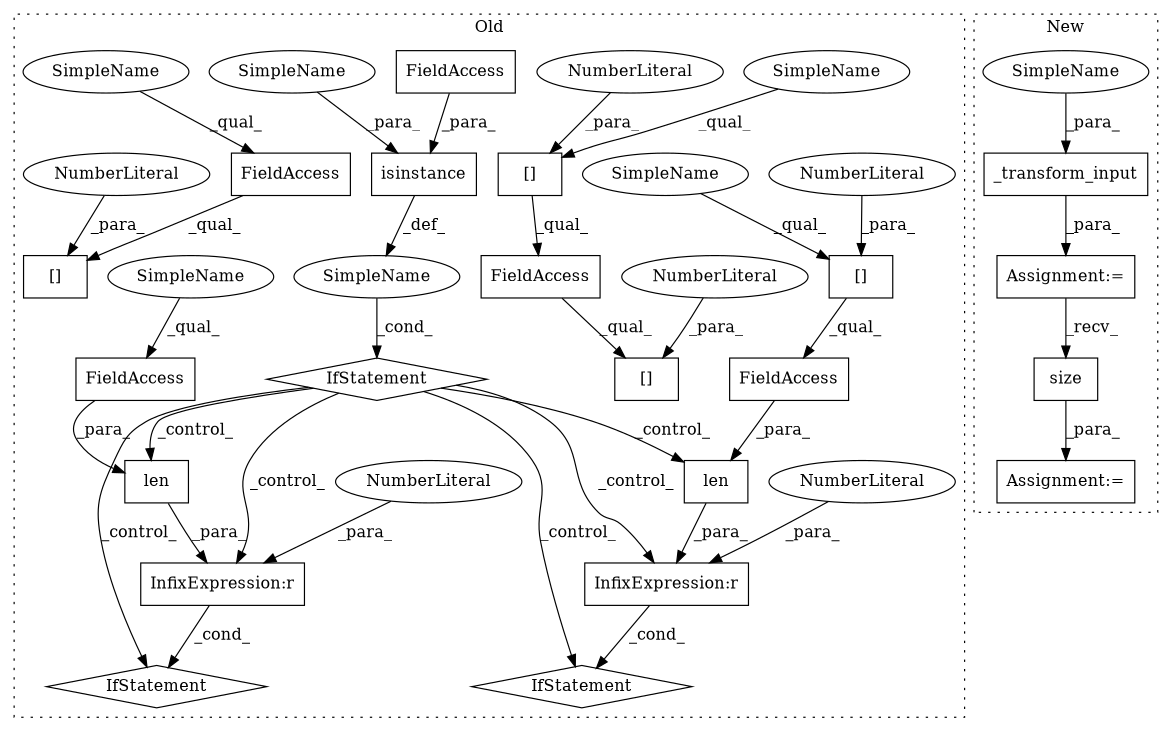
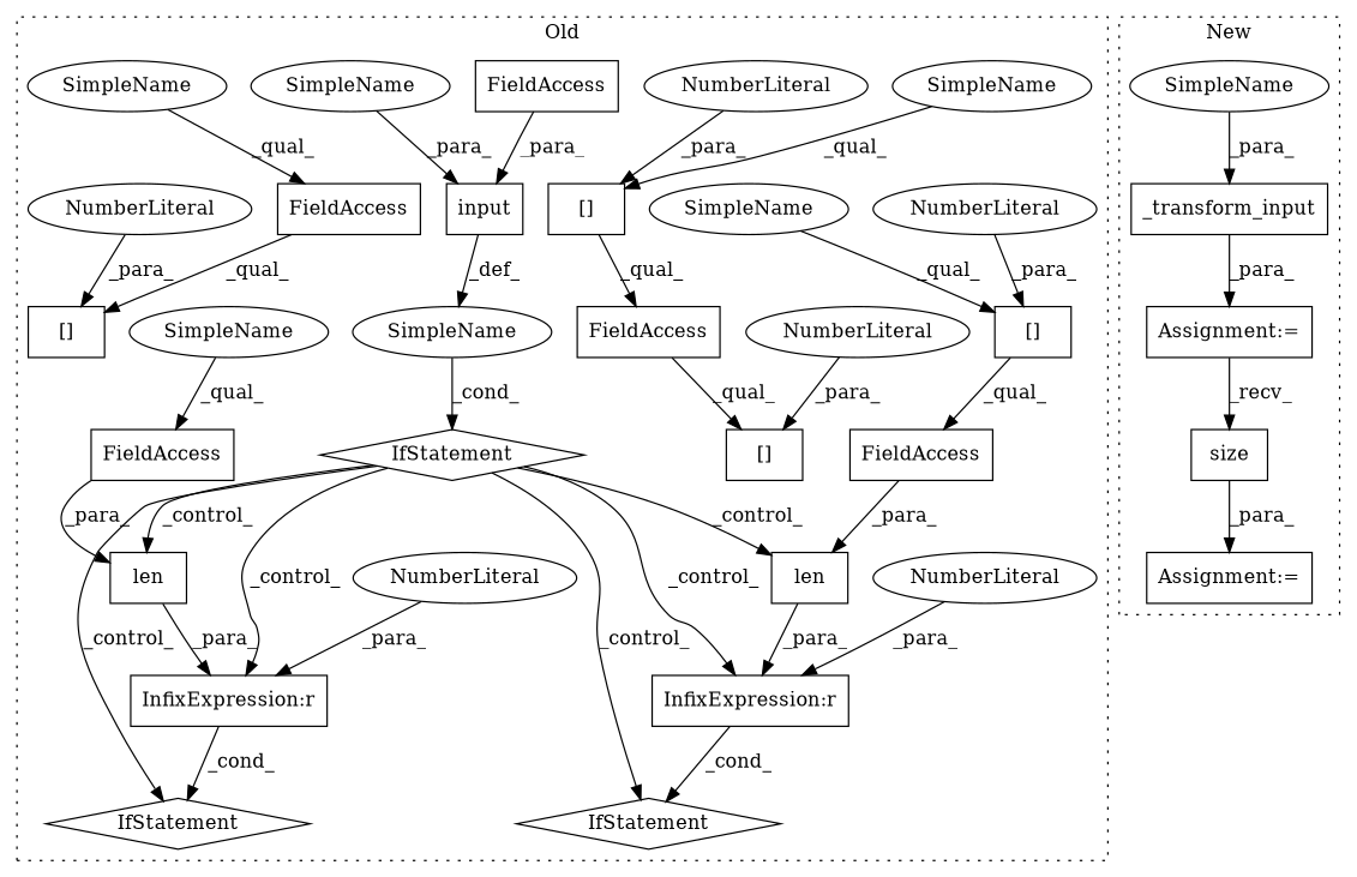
  digraph {
    node [a=42 l=1 s=2080 shape=box]
    n1 [a=32 l="4,1" label=len s="1991,2009"]
    n2 [label=SimpleName shape=ellipse l="" s=""]
    n3 [a=25 l=3 label=IfStatement s=2098 shape=diamond]
    n4 [a=27 l=4 label="InfixExpression:r" s=2010]
    n5 [a=27 l=4 label="InfixExpression:r" s=2092]
    n6 [a=34 label=NumberLiteral s=2014 shape=ellipse]
    n7 [a=34 label=NumberLiteral s=2096 shape=ellipse]
    n8 [a=32 l="4,1" label=len s="2076,2091"]
    n9 [a=22 l=11 label=FieldAccess]
    n10 [a=2 l="6,1" label="[]" s="1995,2002"]
    n11 [a=34 label=NumberLiteral s=2001 shape=ellipse]
    n12 [a=2 l="6,1" label="[]" s="2019,2026"]
    n13 [a=34 label=NumberLiteral s=2025 shape=ellipse]
    n14 [a=22 l=14 label=FieldAccess s=1995]
    n15 [a=22 l=14 label=FieldAccess s=2019]
    n16 [a=2 l="15,1" label="[]" s="2019,2035"]
    n17 [a=34 label=NumberLiteral s=2034 shape=ellipse]
    n18 [a=22 l=11 label=FieldAccess s=2101]
    n19 [a=2 l="12,1" label="[]" s="2101,2114"]
    n20 [a=34 label=NumberLiteral s=2113 shape=ellipse]
    n21 [a=25 l=3 label=IfStatement s=2016 shape=diamond]
-   n22 [a=32 l="11,1" label=isinstance s="1945,1967"]
+   n22 [a=32 l="11,1" label=input s="1945,1967"]
    n23 [a=22 l=5 label=FieldAccess s=1962]
    n24 [a=25 l="4,2" label=IfStatement s="1941,1968" shape=diamond]
    n25 [l=5 label=SimpleName s=1956 shape=ellipse]
    n26 [l=5 label=SimpleName s=2101 shape=ellipse]
    n27 [l=5 label=SimpleName s=1995 shape=ellipse]
    n28 [l=5 label=SimpleName shape=ellipse]
    n29 [l=5 label=SimpleName s=2019 shape=ellipse]
    n30 [a=32 l="17,1" label=_transform_input s="1934,1956"]
    n31 [a=32 l=6 label=size s=2028]
    n32 [a=7 l=2 label="Assignment:=" s=2020]
    n33 [a=7 label="Assignment:=" s=1933]
    n34 [l=5 label=SimpleName s=1951 shape=ellipse]
    subgraph cluster_1 {
      label=Old
      style=dotted
      n1
      n2
      n3
      n4
      n5
      n6
      n7
      n8
      n9
      n10
      n11
      n12
      n13
      n14
      n15
      n16
      n17
      n18
      n19
      n20
      n21
      n22
      n23
      n24
      n25
      n26
      n27
      n28
      n29
    }
    subgraph cluster_2 {
      label=New
      style=dotted
      n30
      n31
      n32
      n33
      n34
    }
    n1 -> n4 [label=_para_]
    n2 -> n24 [label=_cond_]
    n4 -> n21 [label=_cond_]
    n5 -> n3 [label=_cond_]
    n6 -> n4 [label=_para_]
    n7 -> n5 [label=_para_]
    n8 -> n5 [label=_para_]
    n9 -> n8 [label=_para_]
    n10 -> n14 [label=_qual_]
    n11 -> n10 [label=_para_]
    n12 -> n15 [label=_qual_]
    n13 -> n12 [label=_para_]
    n14 -> n1 [label=_para_]
    n15 -> n16 [label=_qual_]
    n17 -> n16 [label=_para_]
    n18 -> n19 [label=_qual_]
    n20 -> n19 [label=_para_]
    n22 -> n2 [label=_def_]
    n23 -> n22 [label=_para_]
    n24 -> n1 [label=_control_]
    n24 -> n3 [label=_control_]
    n24 -> n4 [label=_control_]
    n24 -> n5 [label=_control_]
    n24 -> n8 [label=_control_]
    n24 -> n21 [label=_control_]
    n25 -> n22 [label=_para_]
    n26 -> n18 [label=_qual_]
    n27 -> n10 [label=_qual_]
    n28 -> n9 [label=_qual_]
    n29 -> n12 [label=_qual_]
    n30 -> n33 [label=_para_]
    n31 -> n32 [label=_para_]
    n33 -> n31 [label=_recv_]
    n34 -> n30 [label=_para_]
  }
